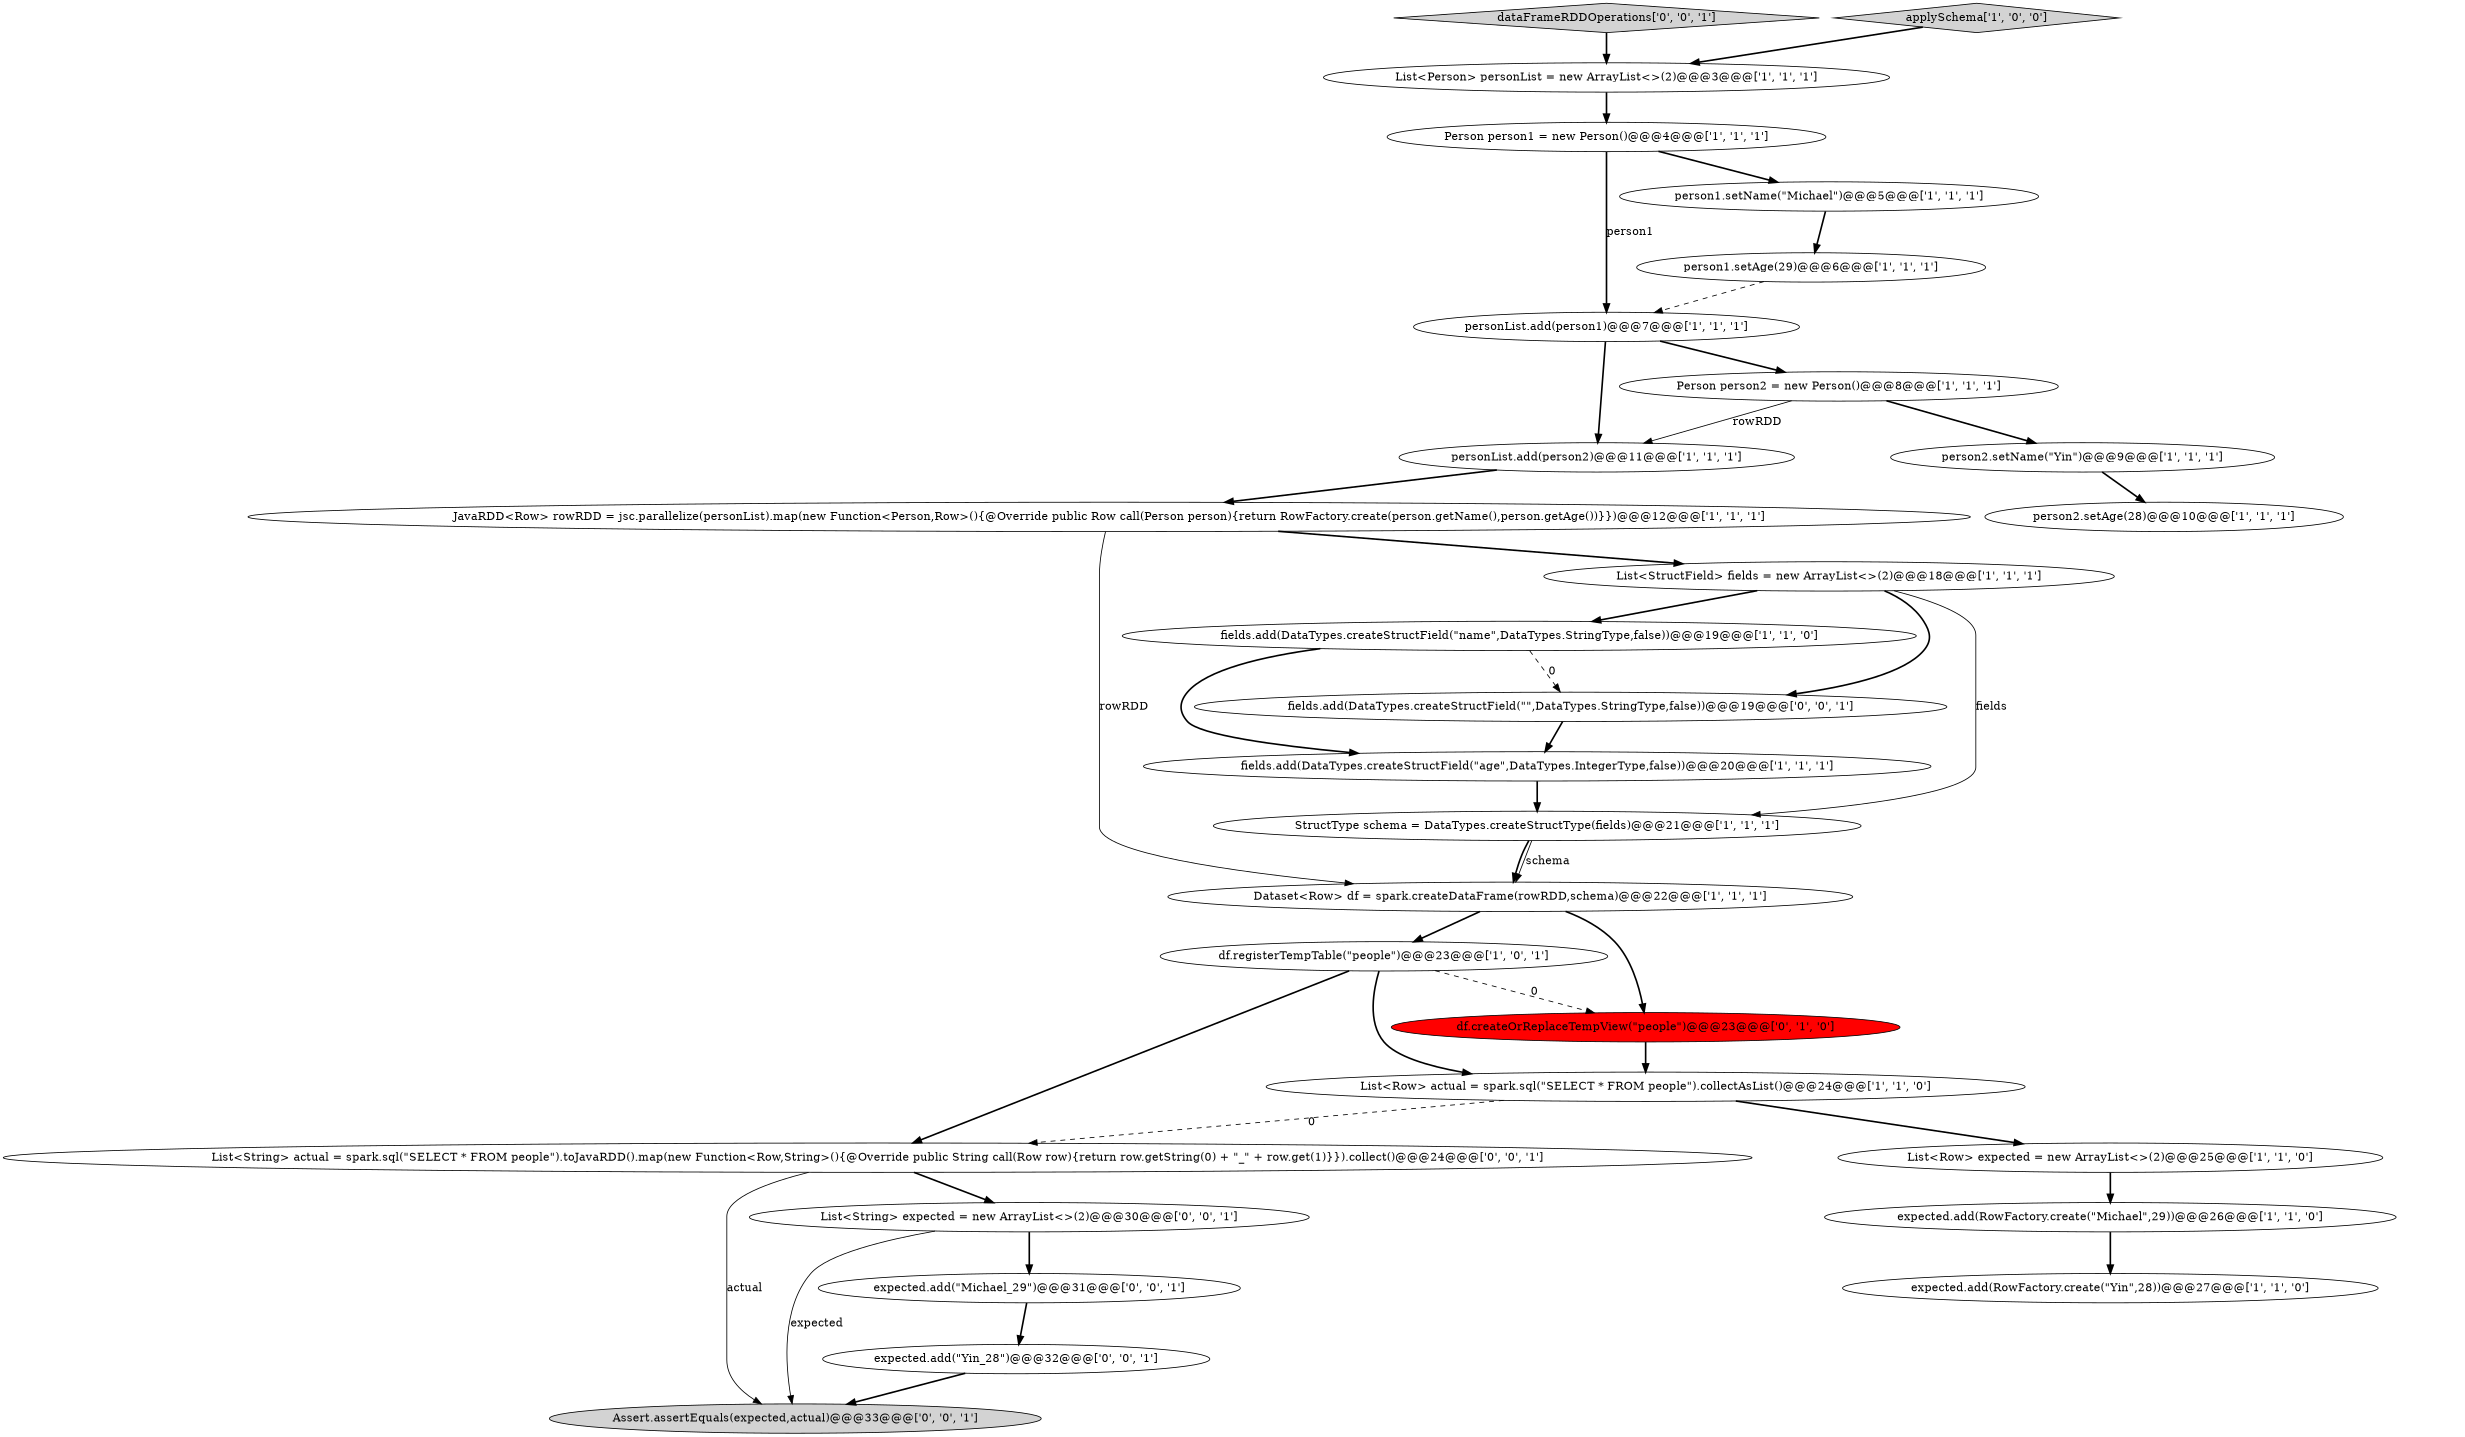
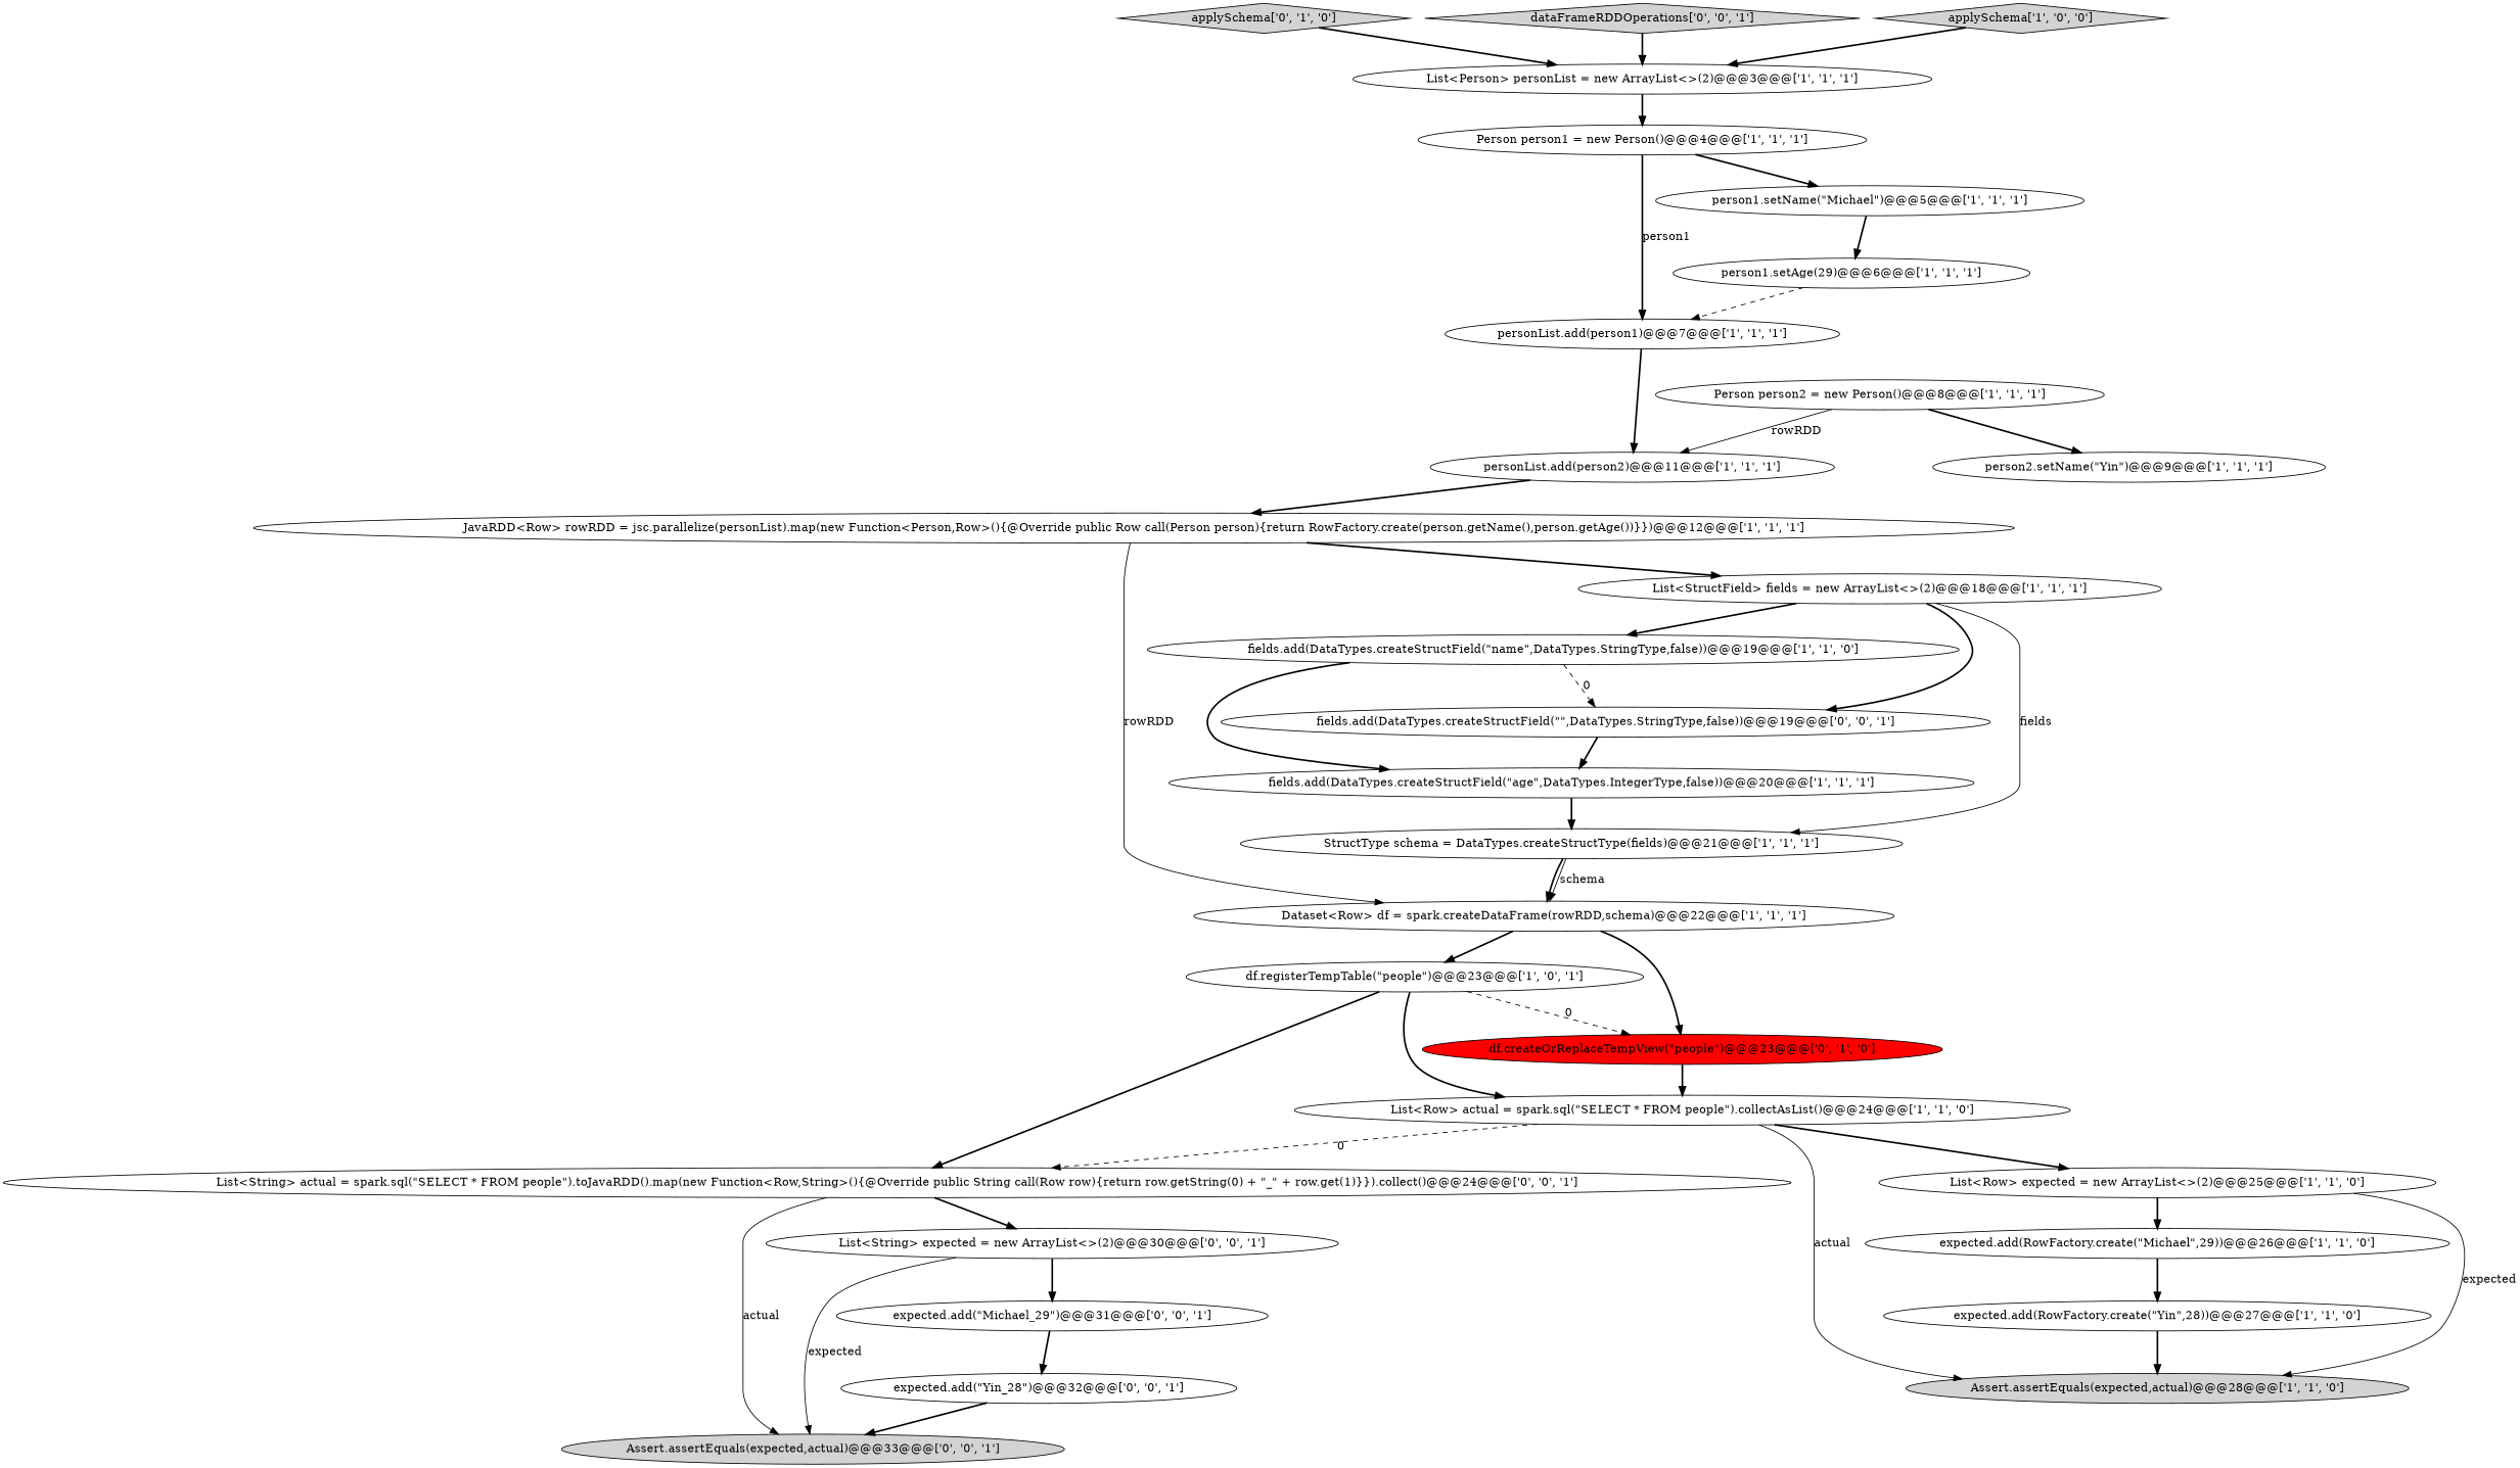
  digraph {
    node [fillcolor=white shape=ellipse style=filled]
    edge [style=bold]
    n1 [label="person2.setName(\"Yin\")@@@9@@@['1', '1', '1']"]
-   n2 [label="person2.setAge(28)@@@10@@@['1', '1', '1']"]
    n3 [label="List<Person> personList = new ArrayList<>(2)@@@3@@@['1', '1', '1']"]
    n4 [label="Person person1 = new Person()@@@4@@@['1', '1', '1']"]
    n5 [label="personList.add(person1)@@@7@@@['1', '1', '1']"]
    n6 [label="person1.setName(\"Michael\")@@@5@@@['1', '1', '1']"]
    n7 [label="df.registerTempTable(\"people\")@@@23@@@['1', '0', '1']"]
    n8 [label="List<Row> actual = spark.sql(\"SELECT * FROM people\").collectAsList()@@@24@@@['1', '1', '0']"]
    n9 [fillcolor=red label="df.createOrReplaceTempView(\"people\")@@@23@@@['0', '1', '0']"]
    n10 [label="List<String> actual = spark.sql(\"SELECT * FROM people\").toJavaRDD().map(new Function<Row,String>(){@Override public String call(Row row){return row.getString(0) + \"_\" + row.get(1)}}).collect()@@@24@@@['0', '0', '1']"]
+   n11 [fillcolor=lightgray label="Assert.assertEquals(expected,actual)@@@28@@@['1', '1', '0']"]
    n12 [label="List<Row> expected = new ArrayList<>(2)@@@25@@@['1', '1', '0']"]
    n13 [label="List<String> expected = new ArrayList<>(2)@@@30@@@['0', '0', '1']"]
    n14 [fillcolor=lightgray label="Assert.assertEquals(expected,actual)@@@33@@@['0', '0', '1']"]
    n15 [label="fields.add(DataTypes.createStructField(\"\",DataTypes.StringType,false))@@@19@@@['0', '0', '1']"]
    n16 [label="fields.add(DataTypes.createStructField(\"age\",DataTypes.IntegerType,false))@@@20@@@['1', '1', '1']"]
    n17 [label="StructType schema = DataTypes.createStructType(fields)@@@21@@@['1', '1', '1']"]
    n18 [label="personList.add(person2)@@@11@@@['1', '1', '1']"]
    n19 [label="JavaRDD<Row> rowRDD = jsc.parallelize(personList).map(new Function<Person,Row>(){@Override public Row call(Person person){return RowFactory.create(person.getName(),person.getAge())}})@@@12@@@['1', '1', '1']"]
    n20 [label="Dataset<Row> df = spark.createDataFrame(rowRDD,schema)@@@22@@@['1', '1', '1']"]
    n21 [label="List<StructField> fields = new ArrayList<>(2)@@@18@@@['1', '1', '1']"]
+   n22 [fillcolor=lightgray label="applySchema['0', '1', '0']" shape=diamond]
    n23 [fillcolor=lightgray label="dataFrameRDDOperations['0', '0', '1']" shape=diamond]
    n24 [label="expected.add(RowFactory.create(\"Yin\",28))@@@27@@@['1', '1', '0']"]
    n25 [label="fields.add(DataTypes.createStructField(\"name\",DataTypes.StringType,false))@@@19@@@['1', '1', '0']"]
    n26 [label="expected.add(RowFactory.create(\"Michael\",29))@@@26@@@['1', '1', '0']"]
    n27 [label="Person person2 = new Person()@@@8@@@['1', '1', '1']"]
    n28 [label="person1.setAge(29)@@@6@@@['1', '1', '1']"]
    n29 [label="expected.add(\"Michael_29\")@@@31@@@['0', '0', '1']"]
    n30 [label="expected.add(\"Yin_28\")@@@32@@@['0', '0', '1']"]
    n31 [fillcolor=lightgray label="applySchema['1', '0', '0']" shape=diamond]
-   n1 -> n2
    n3 -> n4
    n4 -> n5 [label=person1]
    n4 -> n6
    n5 -> n18
-   n5 -> n27
    n6 -> n28
    n7 -> n8
    n7 -> n9 [label=0 style=dashed]
    n7 -> n10
    n8 -> n10 [label=0 style=dashed]
+   n8 -> n11 [label=actual style=solid]
    n8 -> n12
    n9 -> n8
    n10 -> n13
    n10 -> n14 [label=actual style=solid]
+   n12 -> n11 [label=expected style=solid]
    n12 -> n26
    n13 -> n14 [label=expected style=solid]
    n13 -> n29
    n15 -> n16
    n16 -> n17
    n17 -> n20 [label=schema style=solid]
    n17 -> n20
    n18 -> n19
    n19 -> n20 [label=rowRDD style=solid]
    n19 -> n21
    n20 -> n7
    n20 -> n9
    n21 -> n15
    n21 -> n17 [label=fields style=solid]
    n21 -> n25
+   n22 -> n3
    n23 -> n3
+   n24 -> n11
    n25 -> n15 [label=0 style=dashed]
    n25 -> n16
    n26 -> n24
    n27 -> n1
    n27 -> n18 [label=rowRDD style=solid]
    n28 -> n5 [style=dashed]
    n29 -> n30
    n30 -> n14
    n31 -> n3
  }
